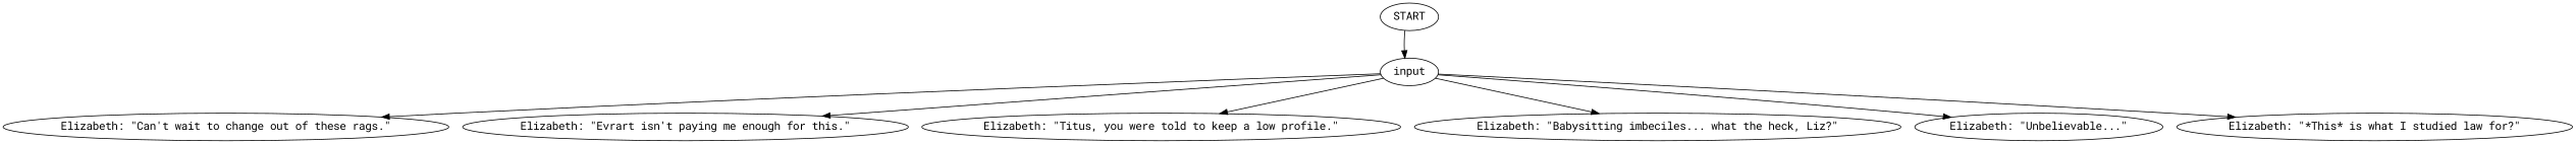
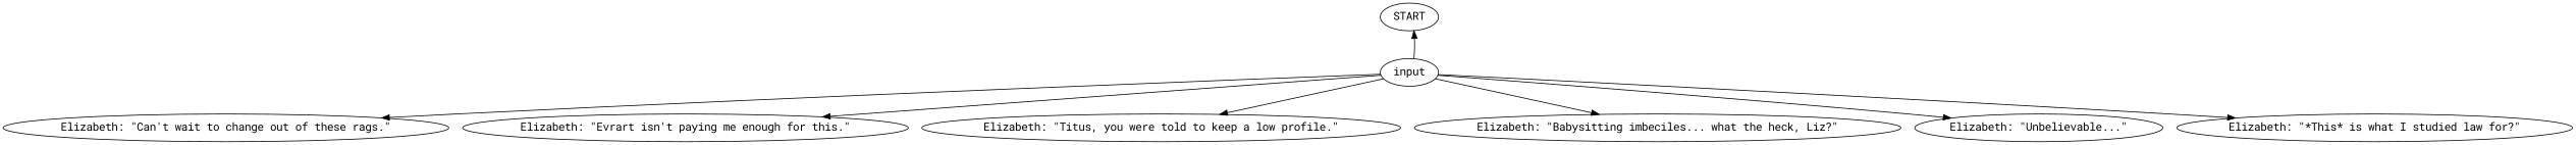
  digraph {
    fontname="Roboto Mono"
    node [fontname="Roboto Mono"]
    edge [fontname="Roboto Mono"]
    n1 [label=START]
    n2 [label=input]
    n3 [label="Elizabeth: \"Can't wait to change out of these rags.\""]
    n4 [label="Elizabeth: \"Evrart isn't paying me enough for this.\""]
    n5 [label="Elizabeth: \"Titus, you were told to keep a low profile.\""]
    n6 [label="Elizabeth: \"Babysitting imbeciles... what the heck, Liz?\""]
    n7 [label="Elizabeth: \"Unbelievable...\""]
    n8 [label="Elizabeth: \"*This* is what I studied law for?\""]
-   n1 -> n2
+   n2 -> n1
    n2 -> n3
    n2 -> n4
    n2 -> n5
    n2 -> n6
    n2 -> n7
    n2 -> n8
  }
